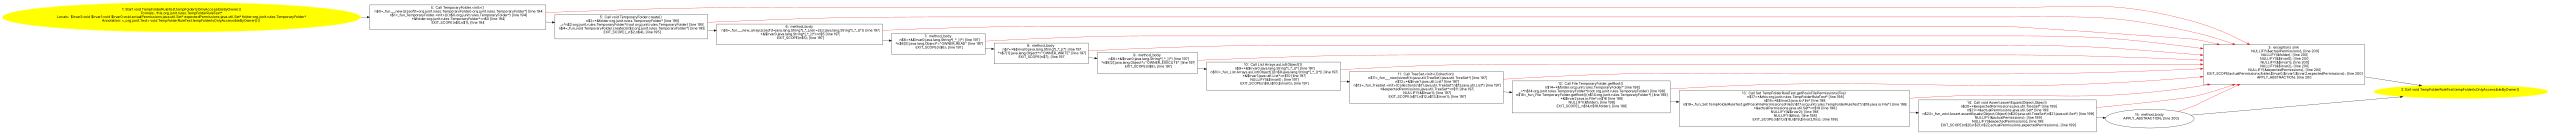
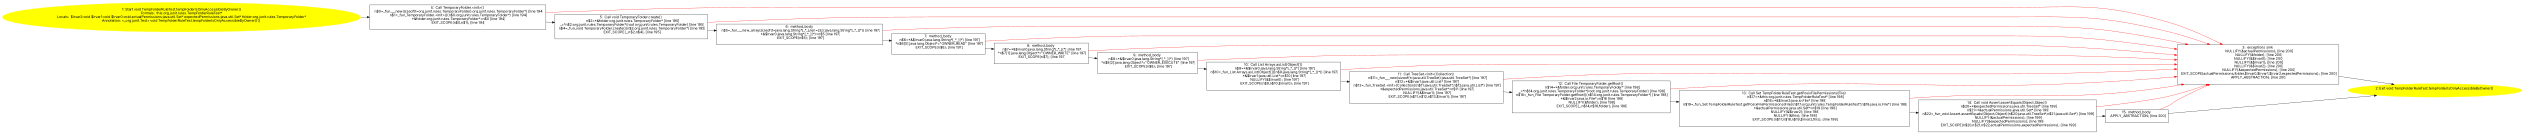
  digraph {
    rankdir=LR
    fontname=Inter
    node [fontname=Inter shape=box]
    edge [fontname=Inter]
    n1 [color=yellow label="1: Start void TempFolderRuleTest.tempFolderIsOnlyAccessibleByOwner()\nFormals:  this:org.junit.rules.TempFolderRuleTest*\nLocals:  $irvar2:void $irvar1:void $irvar0:void actualPermissions:java.util.Set* expectedPermissions:java.util.Set* folder:org.junit.rules.TemporaryFolder*\nAnnotation: <_org.junit.Test> void TempFolderRuleTest.tempFolderIsOnlyAccessibleByOwner()() \n  " style=filled shape=""]
    n2 [label="4:  Call TemporaryFolder.<init>() \n   n$0=_fun___new(sizeof(t=org.junit.rules.TemporaryFolder):org.junit.rules.TemporaryFolder*) [line 194]\n  n$1=_fun_TemporaryFolder.<init>()(n$0:org.junit.rules.TemporaryFolder*) [line 194]\n  *&folder:org.junit.rules.TemporaryFolder*=n$0 [line 194]\n  EXIT_SCOPE(n$0,n$1); [line 194]\n "]
    n3 [label="3:  exceptions sink \n   NULLIFY(&actualPermissions); [line 200]\n  NULLIFY(&folder); [line 200]\n  NULLIFY(&$irvar0); [line 200]\n  NULLIFY(&$irvar1); [line 200]\n  NULLIFY(&$irvar2); [line 200]\n  NULLIFY(&expectedPermissions); [line 200]\n  EXIT_SCOPE(actualPermissions,folder,$irvar0,$irvar1,$irvar2,expectedPermissions); [line 200]\n  APPLY_ABSTRACTION; [line 200]\n "]
    n4 [label="5:  Call void TemporaryFolder.create() \n   n$2=*&folder:org.junit.rules.TemporaryFolder* [line 195]\n  _=*n$2:org.junit.rules.TemporaryFolder*(root org.junit.rules.TemporaryFolder) [line 195]\n  n$4=_fun_void TemporaryFolder.create()(n$2:org.junit.rules.TemporaryFolder*) [line 195]\n  EXIT_SCOPE(_,n$2,n$4); [line 195]\n "]
    n5 [color=yellow label="2: Exit void TempFolderRuleTest.tempFolderIsOnlyAccessibleByOwner() \n  " style=filled shape=""]
    n6 [label="6:  method_body \n   n$5=_fun___new_array(sizeof(t=java.lang.String*[_*_];len=[3]):java.lang.String*[_*_](*)) [line 197]\n  *&$irvar0:java.lang.String*[_*_](*)=n$5 [line 197]\n  EXIT_SCOPE(n$5); [line 197]\n "]
    n7 [label="7:  method_body \n   n$6=*&$irvar0:java.lang.String*[_*_](*) [line 197]\n  *n$6[0]:java.lang.Object*=\"OWNER_READ\" [line 197]\n  EXIT_SCOPE(n$6); [line 197]\n "]
    n8 [label="8:  method_body \n   n$7=*&$irvar0:java.lang.String*[_*_](*) [line 197]\n  *n$7[1]:java.lang.Object*=\"OWNER_WRITE\" [line 197]\n  EXIT_SCOPE(n$7); [line 197]\n "]
    n9 [label="9:  method_body \n   n$8=*&$irvar0:java.lang.String*[_*_](*) [line 197]\n  *n$8[2]:java.lang.Object*=\"OWNER_EXECUTE\" [line 197]\n  EXIT_SCOPE(n$8); [line 197]\n "]
    n10 [label="10:  Call List Arrays.asList(Object[]) \n   n$9=*&$irvar0:java.lang.String*[_*_](*) [line 197]\n  n$10=_fun_List Arrays.asList(Object[])(n$9:java.lang.String*[_*_](*)) [line 197]\n  *&$irvar1:java.util.List*=n$10 [line 197]\n  NULLIFY(&$irvar0); [line 197]\n  EXIT_SCOPE(n$9,n$10,$irvar0); [line 197]\n "]
    n11 [label="11:  Call TreeSet.<init>(Collection) \n   n$11=_fun___new(sizeof(t=java.util.TreeSet):java.util.TreeSet*) [line 197]\n  n$12=*&$irvar1:java.util.List* [line 197]\n  n$13=_fun_TreeSet.<init>(Collection)(n$11:java.util.TreeSet*,n$12:java.util.List*) [line 197]\n  *&expectedPermissions:java.util.TreeSet*=n$11 [line 197]\n  NULLIFY(&$irvar1); [line 197]\n  EXIT_SCOPE(n$11,n$12,n$13,$irvar1); [line 197]\n "]
    n12 [label="12:  Call File TemporaryFolder.getRoot() \n   n$14=*&folder:org.junit.rules.TemporaryFolder* [line 198]\n  _=*n$14:org.junit.rules.TemporaryFolder*(root org.junit.rules.TemporaryFolder) [line 198]\n  n$16=_fun_File TemporaryFolder.getRoot()(n$14:org.junit.rules.TemporaryFolder*) [line 198]\n  *&$irvar2:java.io.File*=n$16 [line 198]\n  NULLIFY(&folder); [line 198]\n  EXIT_SCOPE(_,n$14,n$16,folder); [line 198]\n "]
    n13 [label="13:  Call Set TempFolderRuleTest.getPosixFilePermissions(File) \n   n$17=*&this:org.junit.rules.TempFolderRuleTest* [line 198]\n  n$18=*&$irvar2:java.io.File* [line 198]\n  n$19=_fun_Set TempFolderRuleTest.getPosixFilePermissions(File)(n$17:org.junit.rules.TempFolderRuleTest*,n$18:java.io.File*) [line 198]\n  *&actualPermissions:java.util.Set*=n$19 [line 198]\n  NULLIFY(&$irvar2); [line 198]\n  NULLIFY(&this); [line 198]\n  EXIT_SCOPE(n$17,n$18,n$19,$irvar2,this); [line 198]\n "]
    n14 [label="14:  Call void Assert.assertEquals(Object,Object) \n   n$20=*&expectedPermissions:java.util.TreeSet* [line 199]\n  n$21=*&actualPermissions:java.util.Set* [line 199]\n  n$22=_fun_void Assert.assertEquals(Object,Object)(n$20:java.util.TreeSet*,n$21:java.util.Set*) [line 199]\n  NULLIFY(&actualPermissions); [line 199]\n  NULLIFY(&expectedPermissions); [line 199]\n  EXIT_SCOPE(n$20,n$21,n$22,actualPermissions,expectedPermissions); [line 199]\n "]
-   n15 [label="15:  method_body \n   APPLY_ABSTRACTION; [line 200]\n " shape=ellipse]
+   n15 [label="15:  method_body \n   APPLY_ABSTRACTION; [line 200]\n "]
    n1 -> n2
    n2 -> n3 [color=red]
    n2 -> n4
    n3 -> n5
    n4 -> n3 [color=red]
    n4 -> n6
    n6 -> n3 [color=red]
    n6 -> n7
    n7 -> n3 [color=red]
    n7 -> n8
    n8 -> n3 [color=red]
    n8 -> n9
    n9 -> n3 [color=red]
    n9 -> n10
    n10 -> n3 [color=red]
    n10 -> n11
    n11 -> n3 [color=red]
    n11 -> n12
    n12 -> n3 [color=red]
    n12 -> n13
    n13 -> n3 [color=red]
    n13 -> n14
    n14 -> n3 [color=red]
    n14 -> n15
    n15 -> n3 [color=red]
    n15 -> n5
  }
